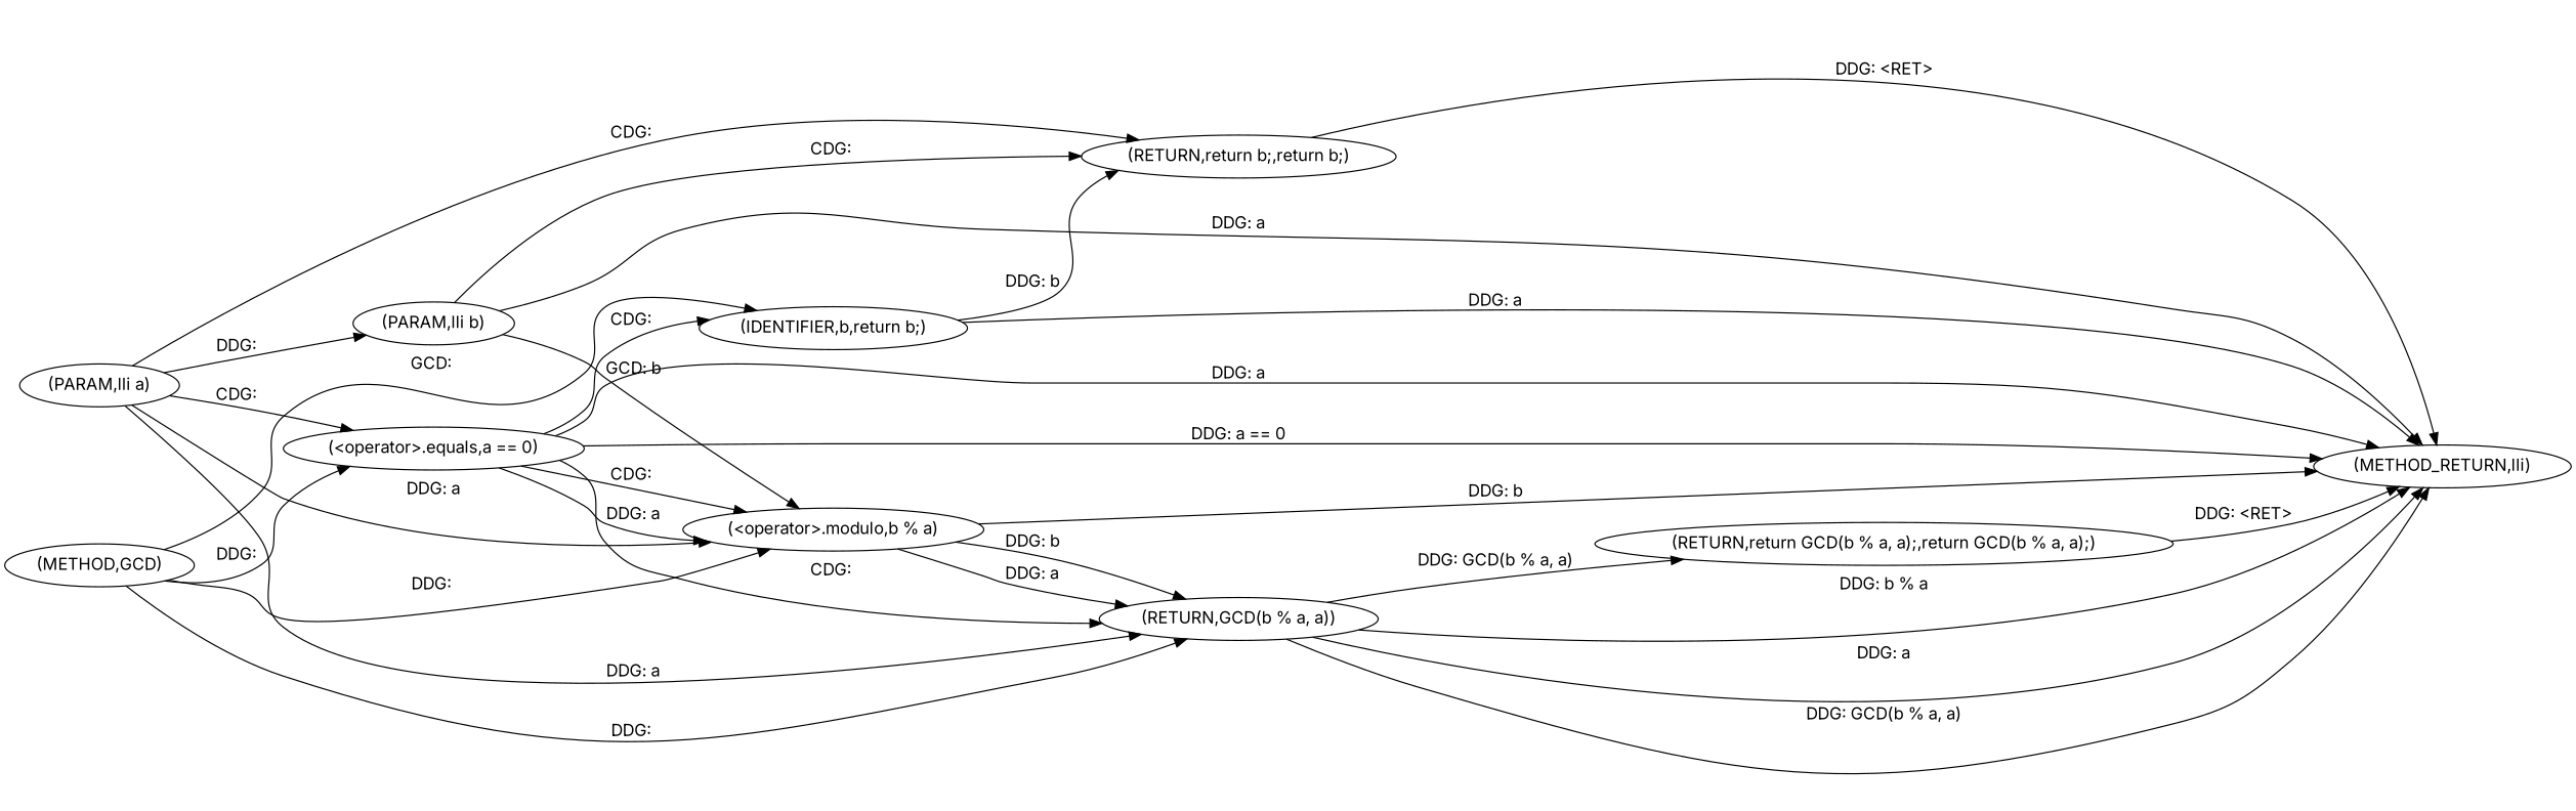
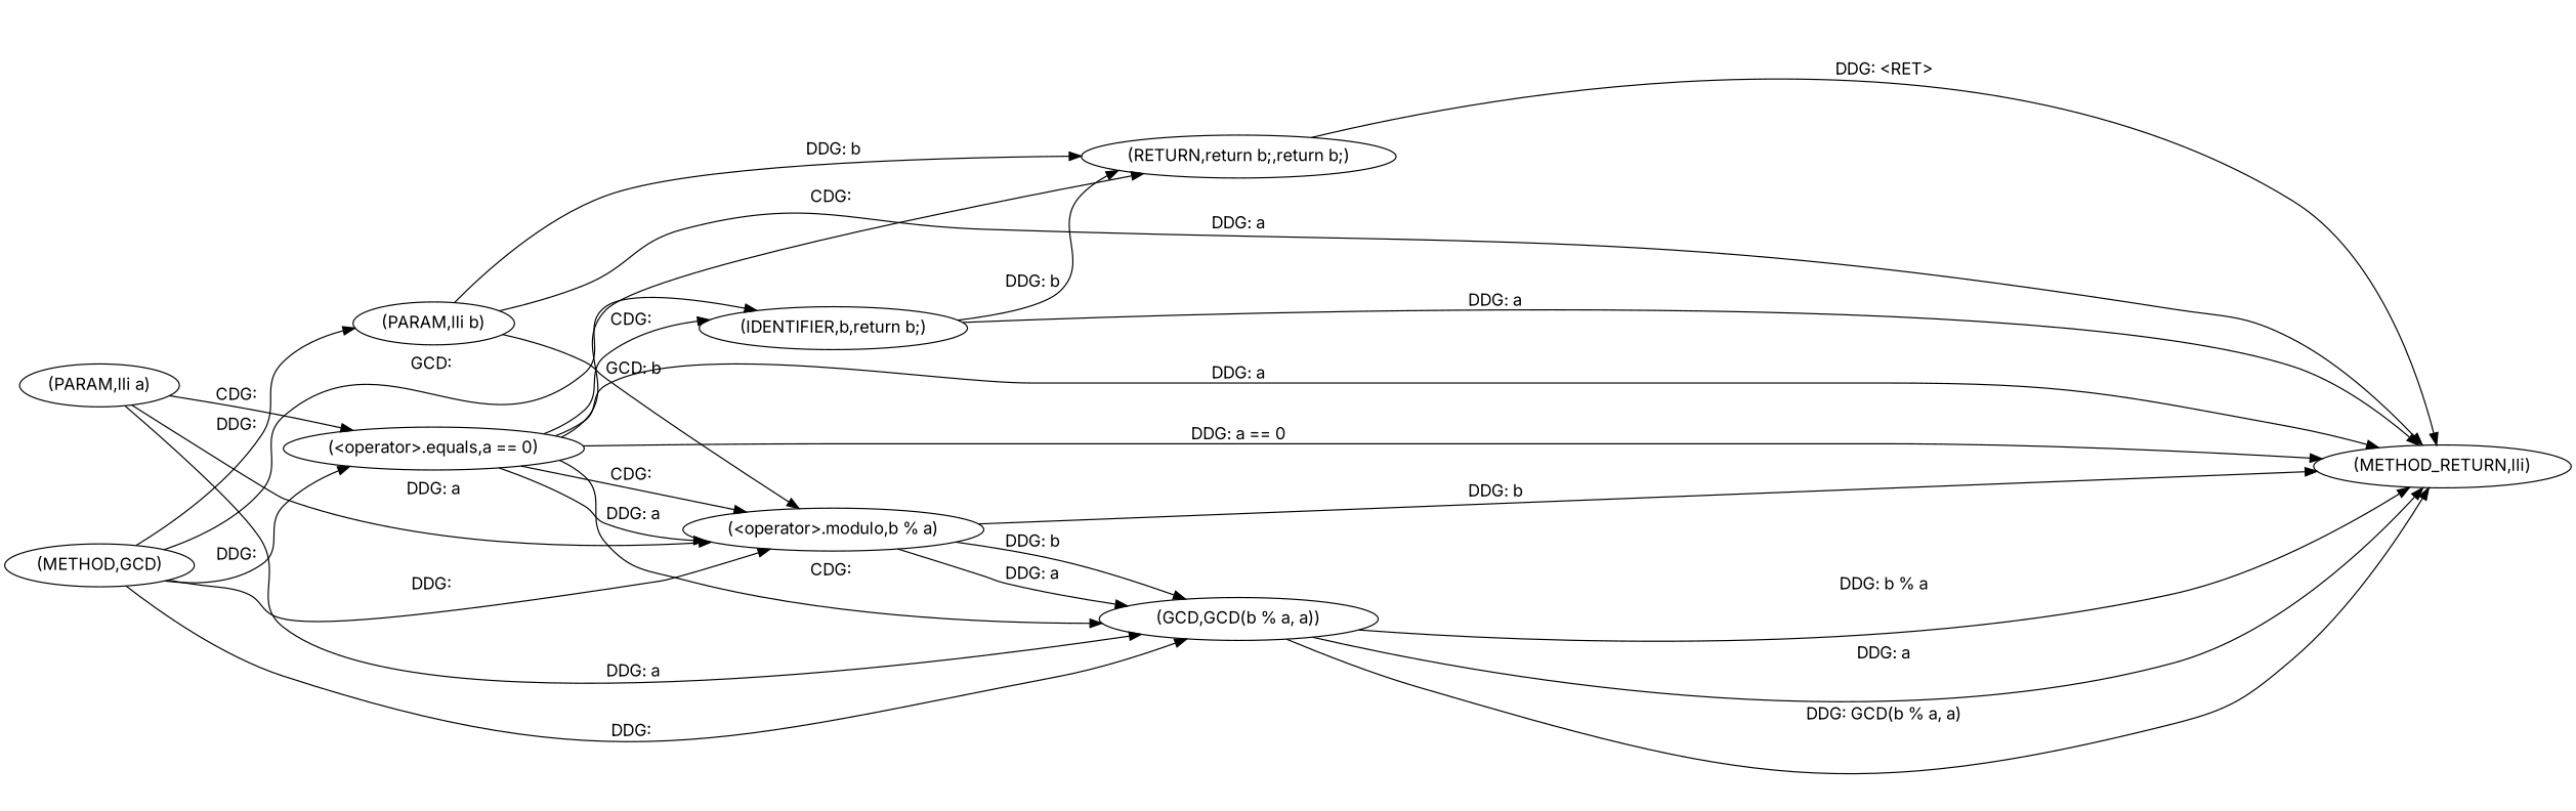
  digraph {
    fontname=Inter
    rankdir=LR
    node [fontname=Inter]
    edge [fontname=Inter]
    n1 [label="(METHOD,GCD)"]
    n2 [label="(PARAM,lli b)"]
    n3 [label="(<operator>.equals,a == 0)"]
-   n4 [label="(RETURN,GCD(b % a, a))"]
+   n4 [label="(GCD,GCD(b % a, a))"]
    n5 [label="(IDENTIFIER,b,return b;)"]
    n6 [label="(<operator>.modulo,b % a)"]
    n7 [label="(PARAM,lli a)"]
    n8 [label="(METHOD_RETURN,lli)"]
    n9 [label="(RETURN,return b;,return b;)"]
-   n10 [label="(RETURN,return GCD(b % a, a);,return GCD(b % a, a);)"]
-   n7 -> n2 [label="DDG: "]
+   n1 -> n2 [label="DDG: "]
    n1 -> n3 [label="DDG: "]
    n1 -> n4 [label="DDG: "]
    n1 -> n5 [label="GCD: "]
    n1 -> n6 [label="DDG: "]
    n2 -> n6 [label="GCD: b"]
    n2 -> n8 [label="DDG: a"]
-   n2 -> n9 [label="CDG: "]
+   n2 -> n9 [label="DDG: b"]
    n3 -> n4 [label="CDG: "]
    n3 -> n5 [label="CDG: "]
    n3 -> n6 [label="DDG: a"]
    n3 -> n6 [label="CDG: "]
    n3 -> n8 [label="DDG: a"]
    n3 -> n8 [label="DDG: a == 0"]
-   n7 -> n9 [label="CDG: "]
+   n3 -> n9 [label="CDG: "]
    n4 -> n8 [label="DDG: b % a"]
    n4 -> n8 [label="DDG: a"]
    n4 -> n8 [label="DDG: GCD(b % a, a)"]
-   n4 -> n10 [label="DDG: GCD(b % a, a)"]
    n5 -> n8 [label="DDG: a"]
    n5 -> n9 [label="DDG: b"]
    n6 -> n4 [label="DDG: b"]
    n6 -> n4 [label="DDG: a"]
    n6 -> n8 [label="DDG: b"]
    n7 -> n3 [label="CDG: "]
    n7 -> n4 [label="DDG: a"]
    n7 -> n6 [label="DDG: a"]
    n9 -> n8 [label="DDG: <RET>"]
-   n10 -> n8 [label="DDG: <RET>"]
  }
